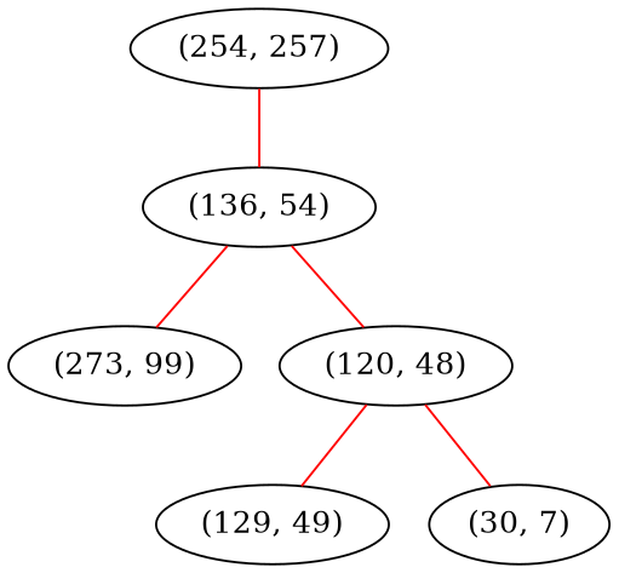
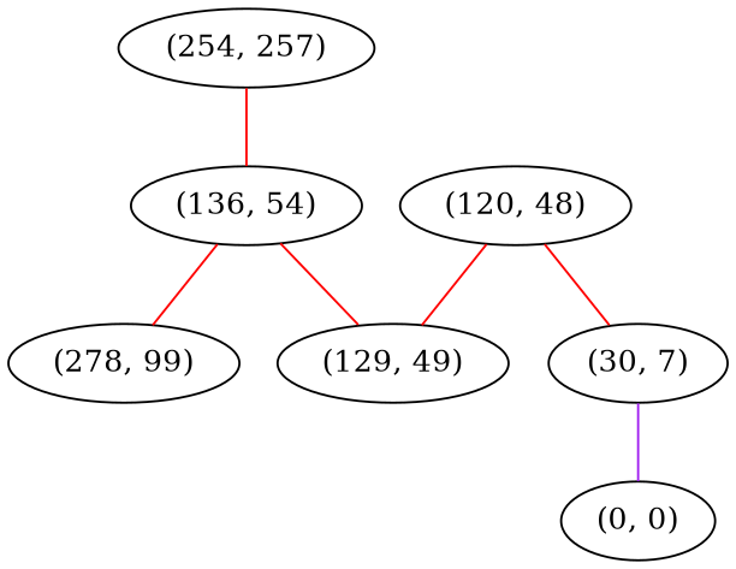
  graph {
    edge [color=red weight=1]
    n1 [label="(254, 257)"]
    "(136, 54)"
    "(129, 49)"
-   "(273, 99)"
+   "(273, 99)" [label="(278, 99)"]
    n5 [label="(30, 7)"]
    "(120, 48)"
+   "(0, 0)"
    n1 -- "(136, 54)"
-   "(136, 54)" -- "(120, 48)"
+   "(136, 54)" -- "(129, 49)"
    "(136, 54)" -- "(273, 99)"
+   n5 -- "(0, 0)" [color=purple weight=4]
    "(120, 48)" -- "(129, 49)"
    "(120, 48)" -- n5
  }
